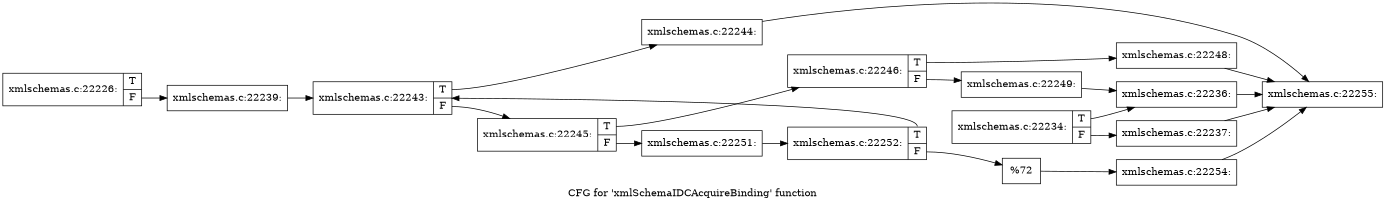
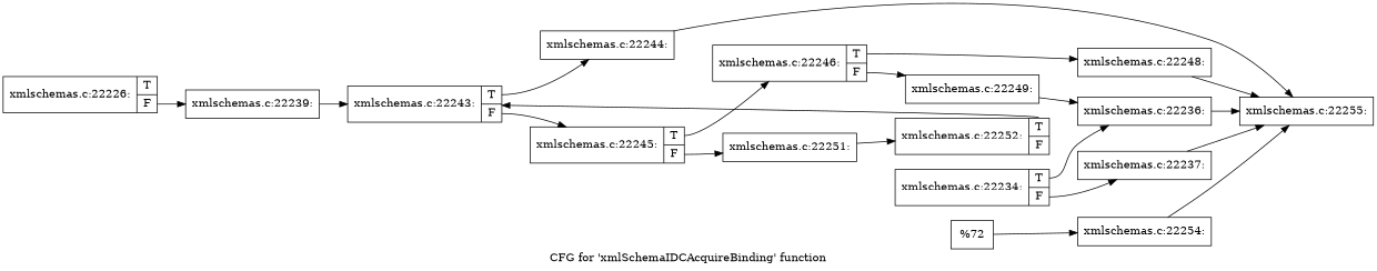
  digraph {
    label="CFG for 'xmlSchemaIDCAcquireBinding' function"
    rankdir=LR
    node [shape=record]
    n1 [label="{xmlschemas.c:22226:|{<s0>T|<s1>F}}"]
    n2 [label="{xmlschemas.c:22239:}"]
    n3 [label="{xmlschemas.c:22234:|{<s0>T|<s1>F}}"]
    n4 [label="{xmlschemas.c:22236:}"]
    n5 [label="{xmlschemas.c:22237:}"]
    n6 [label="{xmlschemas.c:22243:|{<s0>T|<s1>F}}"]
    n7 [label="{xmlschemas.c:22255:}"]
    n8 [label="{xmlschemas.c:22244:}"]
    n9 [label="{xmlschemas.c:22245:|{<s0>T|<s1>F}}"]
    n10 [label="{xmlschemas.c:22246:|{<s0>T|<s1>F}}"]
    n11 [label="{xmlschemas.c:22251:}"]
    n12 [label="{xmlschemas.c:22248:}"]
    n13 [label="{xmlschemas.c:22249:}"]
    n14 [label="{xmlschemas.c:22252:|{<s0>T|<s1>F}}"]
    n15 [label="{%72}"]
    n16 [label="{xmlschemas.c:22254:}"]
    n1 -> n2 [tailport=s1]
    n2 -> n6
    n3 -> n4 [tailport=s0]
    n3 -> n5 [tailport=s1]
    n4 -> n7
    n5 -> n7
    n6 -> n8 [tailport=s0]
    n6 -> n9 [tailport=s1]
    n8 -> n7
    n9 -> n10 [tailport=s0]
    n9 -> n11 [tailport=s1]
    n10 -> n12 [tailport=s0]
    n10 -> n13 [tailport=s1]
    n11 -> n14
    n12 -> n7
    n13 -> n4
    n14 -> n6 [tailport=s0]
-   n14 -> n15 [tailport=s1]
    n15 -> n16
    n16 -> n7
  }
